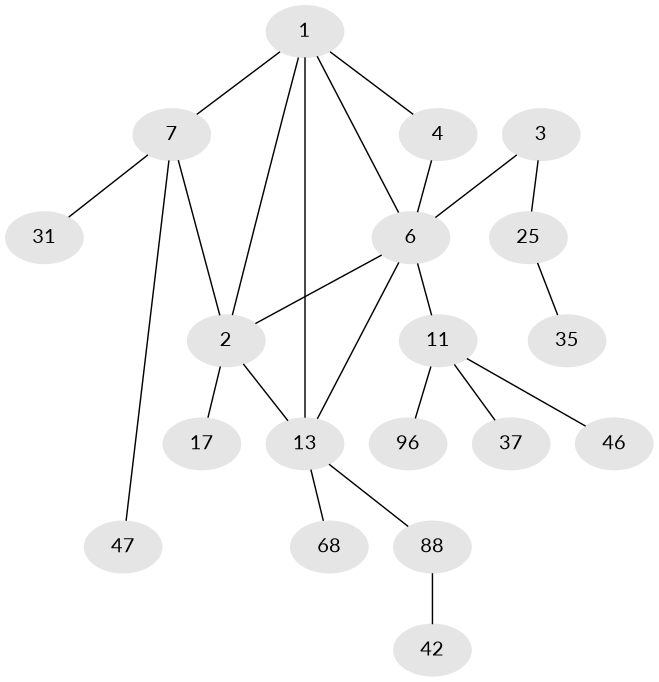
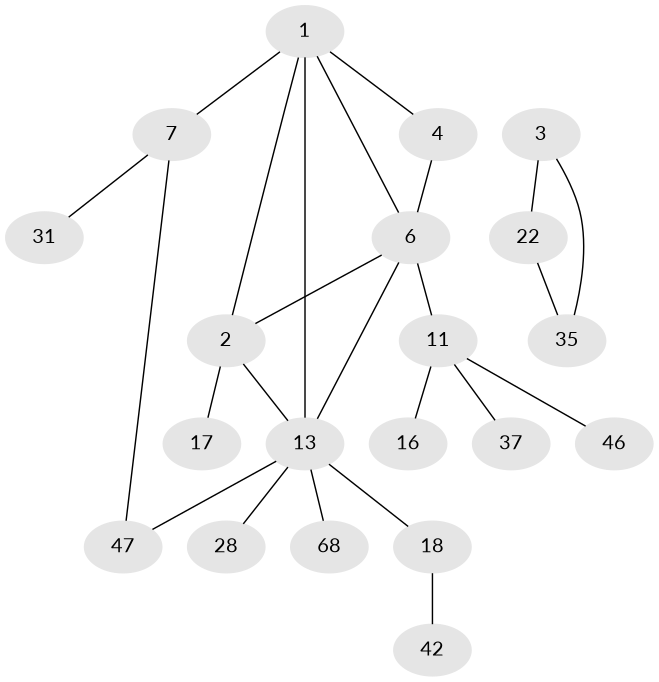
  graph {
    fontname=Lato
    node [color=gray90 fontname=Lato style=filled]
    edge [fontname=Lato]
    1 [super="+2+5+9+34+65"]
    4
    6 [super="+38+39+10"]
    7 [super="+23+29+40+60+30"]
    n5 [label=2 super="+25"]
    13 [super="+14+24+51"]
    3 [super="+57+19"]
-   22 [super="+31" label=25]
+   22 [super="+31"]
    11 [super="+12+52+48"]
    n10 [label=31]
    n11 [label=47]
    17
-   18 [super="+66+62+43+27" label=88]
+   18 [super="+66+62+43+27"]
+   28
    68
    35
-   16 [super="+47" label=96]
+   16 [super="+47"]
    37 [super="+55"]
    46
    42
    1 -- 4
    1 -- 6
    1 -- 7 [weight=3]
    1 -- n5
    1 -- 13 [weight=3]
    4 -- 6
    6 -- n5 [weight=2]
    6 -- 13
    6 -- 11 [weight=2]
-   7 -- n5
    7 -- n10
    7 -- n11
    n5 -- 13
    n5 -- 17
+   13 -- n11
    13 -- 18
+   13 -- 28
    13 -- 68
-   3 -- 6
+   3 -- 35
    3 -- 22
    22 -- 35
    11 -- 16
    11 -- 37
    11 -- 46
    18 -- 42
  }
